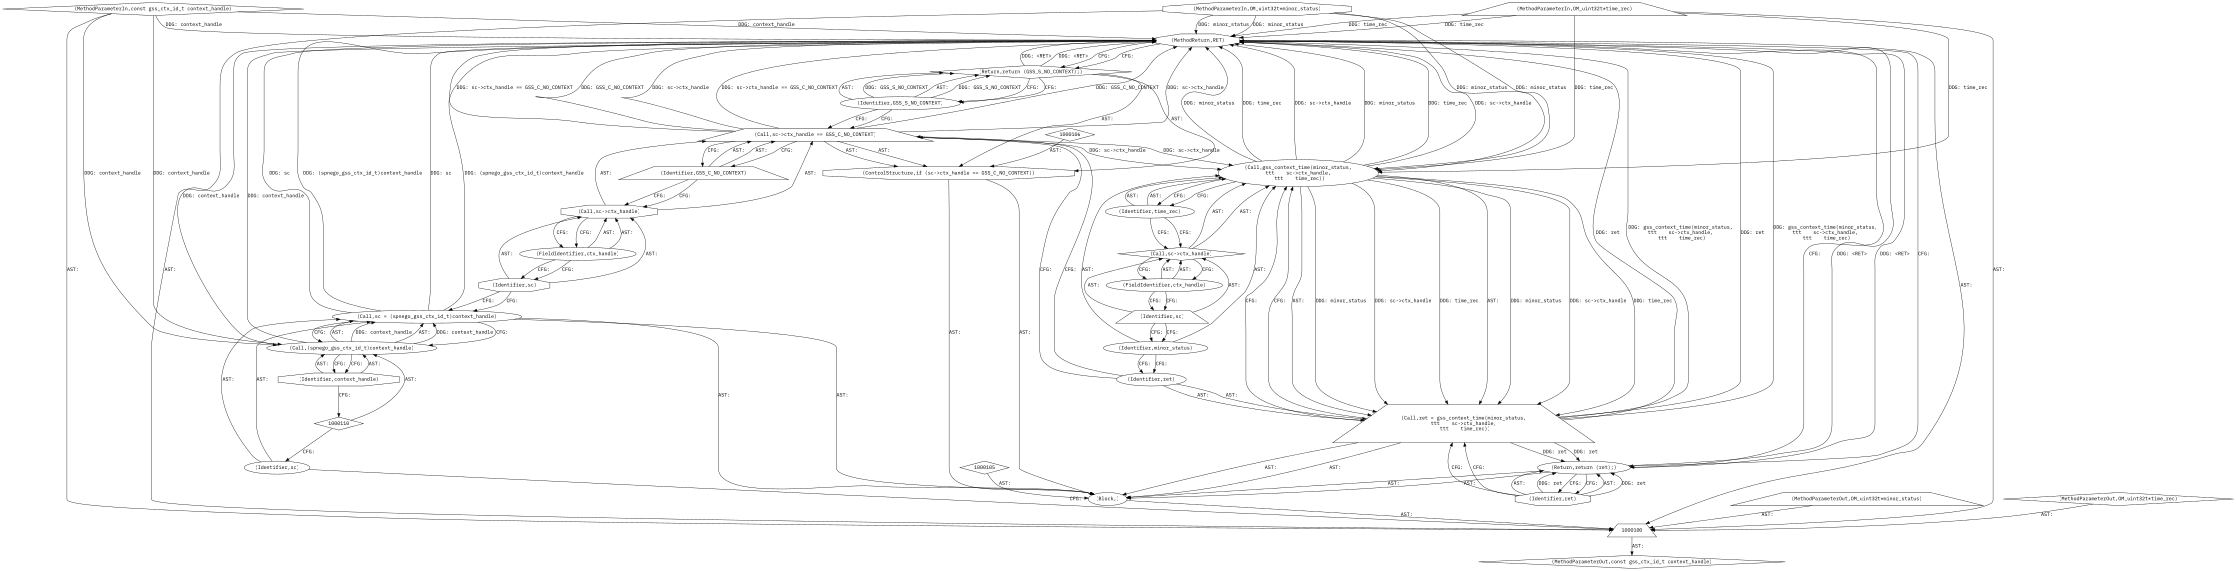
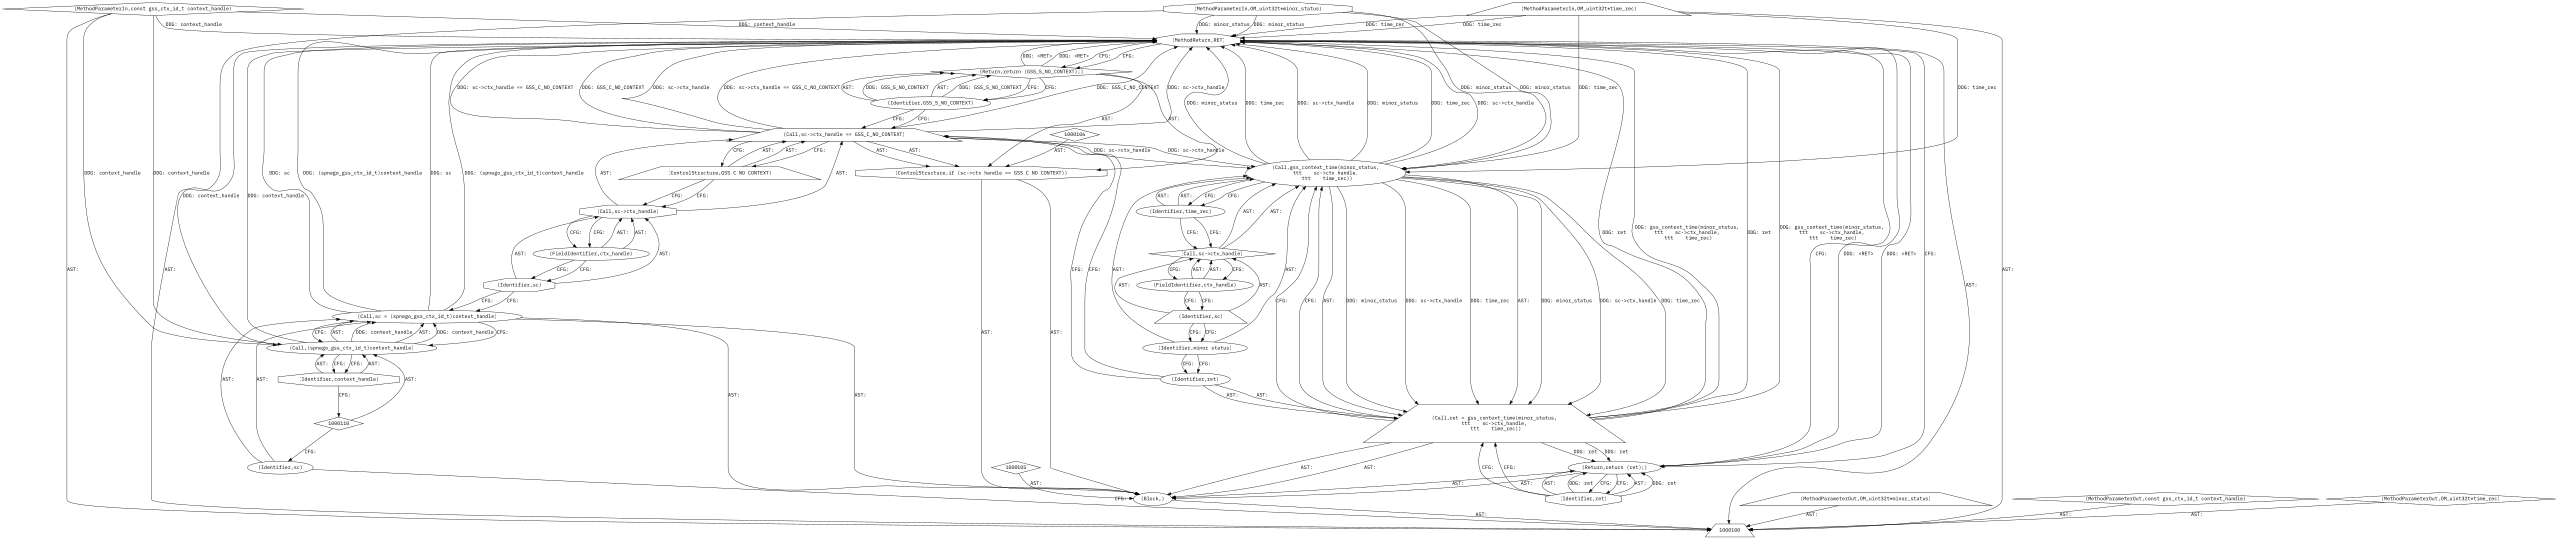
  digraph {
    fontname="IBM Plex Mono"
    node [fontname="IBM Plex Mono" shape=ellipse]
    edge [fontname="IBM Plex Mono"]
    n1 [label="(MethodReturn,RET)" shape=octagon]
    n2 [label="(Return,return (GSS_S_NO_CONTEXT);)" shape=diamond]
    n3 [label="(Return,return (ret);)"]
    1000100 [shape=trapezium]
    n5 [label="(Identifier,GSS_S_NO_CONTEXT)"]
    n6 [label="(ControlStructure,if (sc->ctx_handle == GSS_C_NO_CONTEXT))" shape=octagon]
    n7 [label="(Block,)"]
    n8 [label="(Identifier,ret)" shape=octagon]
    n9 [label="(Call,sc->ctx_handle == GSS_C_NO_CONTEXT)" shape=trapezium]
    n10 [label="(Call,gss_context_time(minor_status,\n\t\t\t    sc->ctx_handle,\n \t\t\t    time_rec))"]
-   n11 [label="(Identifier,GSS_C_NO_CONTEXT)" shape=trapezium]
+   n11 [label="(ControlStructure,GSS_C_NO_CONTEXT)" shape=trapezium]
    n12 [label="(Call,ret = gss_context_time(minor_status,\n\t\t\t    sc->ctx_handle,\n \t\t\t    time_rec))" shape=trapezium]
    n13 [label="(Identifier,time_rec)"]
    n14 [label="(Identifier,ret)"]
    n15 [label="(Identifier,minor_status)"]
    n16 [label="(Call,sc->ctx_handle)" shape=diamond]
    n17 [label="(FieldIdentifier,ctx_handle)"]
    n18 [label="(Identifier,sc)" shape=trapezium]
    n19 [label="(MethodParameterIn,OM_uint32\t*minor_status)" shape=octagon]
    n20 [label="(MethodParameterOut,OM_uint32\t*minor_status)" shape=trapezium]
    n21 [label="(MethodParameterIn,const gss_ctx_id_t context_handle)" shape=diamond]
    n22 [label="(Call,(spnego_gss_ctx_id_t)context_handle)"]
    n23 [label="(Call,sc = (spnego_gss_ctx_id_t)context_handle)"]
    n24 [label="(Identifier,context_handle)" shape=octagon]
    n25 [label="(MethodParameterOut,const gss_ctx_id_t context_handle)" shape=diamond]
    n26 [label="(MethodParameterIn,OM_uint32\t*time_rec)" shape=trapezium]
    n27 [label="(MethodParameterOut,OM_uint32\t*time_rec)" shape=diamond]
    n28 [label="(Identifier,sc)"]
    1000110 [shape=diamond]
    n30 [label="(Call,sc->ctx_handle)" shape=octagon]
    n31 [label="(FieldIdentifier,ctx_handle)"]
    n32 [label="(Identifier,sc)" shape=octagon]
    1000105 [shape=diamond]
    1000106 [shape=diamond]
    n1 -> n2 [label="CFG: "]
    n1 -> n2 [label="CFG: "]
    n1 -> n3 [label="CFG: "]
    n1 -> n3 [label="CFG: "]
    n1 -> 1000100 [label="AST: "]
    n2 -> n1 [label="DDG: <RET>"]
    n2 -> n1 [label="DDG: <RET>"]
    n2 -> n5 [label="CFG: "]
    n2 -> n5 [label="CFG: "]
    n2 -> n6 [label="AST: "]
    n2 -> n6 [label="AST: "]
    n3 -> n1 [label="DDG: <RET>"]
    n3 -> n1 [label="DDG: <RET>"]
    n3 -> n7 [label="AST: "]
    n3 -> n7 [label="AST: "]
    n3 -> n8 [label="CFG: "]
    n3 -> n8 [label="CFG: "]
    n5 -> n2 [label="AST: "]
    n5 -> n2 [label="DDG: GSS_S_NO_CONTEXT"]
    n5 -> n2 [label="AST: "]
    n5 -> n2 [label="DDG: GSS_S_NO_CONTEXT"]
    n5 -> n9 [label="CFG: "]
    n5 -> n9 [label="CFG: "]
    n6 -> n7 [label="AST: "]
    n6 -> n7 [label="AST: "]
    n7 -> 1000100 [label="AST: "]
    n8 -> n3 [label="AST: "]
    n8 -> n3 [label="DDG: ret"]
    n8 -> n3 [label="AST: "]
    n8 -> n3 [label="DDG: ret"]
    n8 -> n12 [label="CFG: "]
    n8 -> n12 [label="CFG: "]
    n9 -> n1 [label="DDG: GSS_C_NO_CONTEXT"]
    n9 -> n1 [label="DDG: sc->ctx_handle"]
    n9 -> n1 [label="DDG: sc->ctx_handle == GSS_C_NO_CONTEXT"]
    n9 -> n1 [label="DDG: GSS_C_NO_CONTEXT"]
    n9 -> n1 [label="DDG: sc->ctx_handle"]
    n9 -> n1 [label="DDG: sc->ctx_handle == GSS_C_NO_CONTEXT"]
    n9 -> n6 [label="AST: "]
    n9 -> n6 [label="AST: "]
    n9 -> n10 [label="DDG: sc->ctx_handle"]
    n9 -> n10 [label="DDG: sc->ctx_handle"]
    n9 -> n11 [label="CFG: "]
    n9 -> n11 [label="CFG: "]
    n10 -> n1 [label="DDG: minor_status"]
    n10 -> n1 [label="DDG: time_rec"]
    n10 -> n1 [label="DDG: sc->ctx_handle"]
    n10 -> n1 [label="DDG: minor_status"]
    n10 -> n1 [label="DDG: time_rec"]
    n10 -> n1 [label="DDG: sc->ctx_handle"]
    n10 -> n12 [label="AST: "]
    n10 -> n12 [label="DDG: minor_status"]
    n10 -> n12 [label="DDG: sc->ctx_handle"]
    n10 -> n12 [label="DDG: time_rec"]
    n10 -> n12 [label="AST: "]
    n10 -> n12 [label="DDG: minor_status"]
    n10 -> n12 [label="DDG: sc->ctx_handle"]
    n10 -> n12 [label="DDG: time_rec"]
    n10 -> n13 [label="CFG: "]
    n10 -> n13 [label="CFG: "]
    n11 -> n9 [label="AST: "]
    n11 -> n9 [label="AST: "]
    n11 -> n30 [label="CFG: "]
    n11 -> n30 [label="CFG: "]
    n12 -> n1 [label="DDG: ret"]
    n12 -> n1 [label="DDG: gss_context_time(minor_status,\n\t\t\t    sc->ctx_handle,\n \t\t\t    time_rec)"]
    n12 -> n1 [label="DDG: ret"]
    n12 -> n1 [label="DDG: gss_context_time(minor_status,\n\t\t\t    sc->ctx_handle,\n \t\t\t    time_rec)"]
    n12 -> n3 [label="DDG: ret"]
    n12 -> n3 [label="DDG: ret"]
    n12 -> n7 [label="AST: "]
    n12 -> n7 [label="AST: "]
    n12 -> n10 [label="CFG: "]
    n12 -> n10 [label="CFG: "]
    n13 -> n10 [label="AST: "]
    n13 -> n10 [label="AST: "]
    n13 -> n16 [label="CFG: "]
    n13 -> n16 [label="CFG: "]
    n14 -> n9 [label="CFG: "]
    n14 -> n9 [label="CFG: "]
    n14 -> n12 [label="AST: "]
    n14 -> n12 [label="AST: "]
    n15 -> n10 [label="AST: "]
    n15 -> n10 [label="AST: "]
    n15 -> n14 [label="CFG: "]
    n15 -> n14 [label="CFG: "]
    n16 -> n10 [label="AST: "]
    n16 -> n10 [label="AST: "]
    n16 -> n17 [label="CFG: "]
    n16 -> n17 [label="CFG: "]
    n17 -> n16 [label="AST: "]
    n17 -> n16 [label="AST: "]
    n17 -> n18 [label="CFG: "]
    n17 -> n18 [label="CFG: "]
    n18 -> n15 [label="CFG: "]
    n18 -> n15 [label="CFG: "]
    n18 -> n16 [label="AST: "]
    n18 -> n16 [label="AST: "]
    n19 -> n1 [label="DDG: minor_status"]
    n19 -> n1 [label="DDG: minor_status"]
    n19 -> 1000100 [label="AST: "]
    n19 -> n10 [label="DDG: minor_status"]
    n19 -> n10 [label="DDG: minor_status"]
    n20 -> 1000100 [label="AST: "]
    n21 -> n1 [label="DDG: context_handle"]
    n21 -> n1 [label="DDG: context_handle"]
    n21 -> 1000100 [label="AST: "]
    n21 -> n22 [label="DDG: context_handle"]
    n21 -> n22 [label="DDG: context_handle"]
    n22 -> n1 [label="DDG: context_handle"]
    n22 -> n1 [label="DDG: context_handle"]
    n22 -> n23 [label="AST: "]
    n22 -> n23 [label="DDG: context_handle"]
    n22 -> n23 [label="AST: "]
    n22 -> n23 [label="DDG: context_handle"]
    n22 -> n24 [label="CFG: "]
    n22 -> n24 [label="CFG: "]
    n23 -> n1 [label="DDG: sc"]
    n23 -> n1 [label="DDG: (spnego_gss_ctx_id_t)context_handle"]
    n23 -> n1 [label="DDG: sc"]
    n23 -> n1 [label="DDG: (spnego_gss_ctx_id_t)context_handle"]
    n23 -> n7 [label="AST: "]
    n23 -> n7 [label="AST: "]
    n23 -> n22 [label="CFG: "]
    n23 -> n22 [label="CFG: "]
    n24 -> n22 [label="AST: "]
    n24 -> n22 [label="AST: "]
    n24 -> 1000110 [label="CFG: "]
-   1000100 -> n25 [label="AST: "]
+   n25 -> 1000100 [label="AST: "]
    n26 -> n1 [label="DDG: time_rec"]
    n26 -> n1 [label="DDG: time_rec"]
    n26 -> 1000100 [label="AST: "]
    n26 -> n10 [label="DDG: time_rec"]
    n26 -> n10 [label="DDG: time_rec"]
    n27 -> 1000100 [label="AST: "]
    n28 -> 1000100 [label="CFG: "]
    n28 -> n23 [label="AST: "]
    n28 -> n23 [label="AST: "]
    1000110 -> n22 [label="AST: "]
    1000110 -> n28 [label="CFG: "]
    n30 -> n9 [label="AST: "]
    n30 -> n9 [label="AST: "]
    n30 -> n31 [label="CFG: "]
    n30 -> n31 [label="CFG: "]
    n31 -> n30 [label="AST: "]
    n31 -> n30 [label="AST: "]
    n31 -> n32 [label="CFG: "]
    n31 -> n32 [label="CFG: "]
    n32 -> n23 [label="CFG: "]
    n32 -> n23 [label="CFG: "]
    n32 -> n30 [label="AST: "]
    n32 -> n30 [label="AST: "]
    1000105 -> n7 [label="AST: "]
    1000106 -> n6 [label="AST: "]
  }
